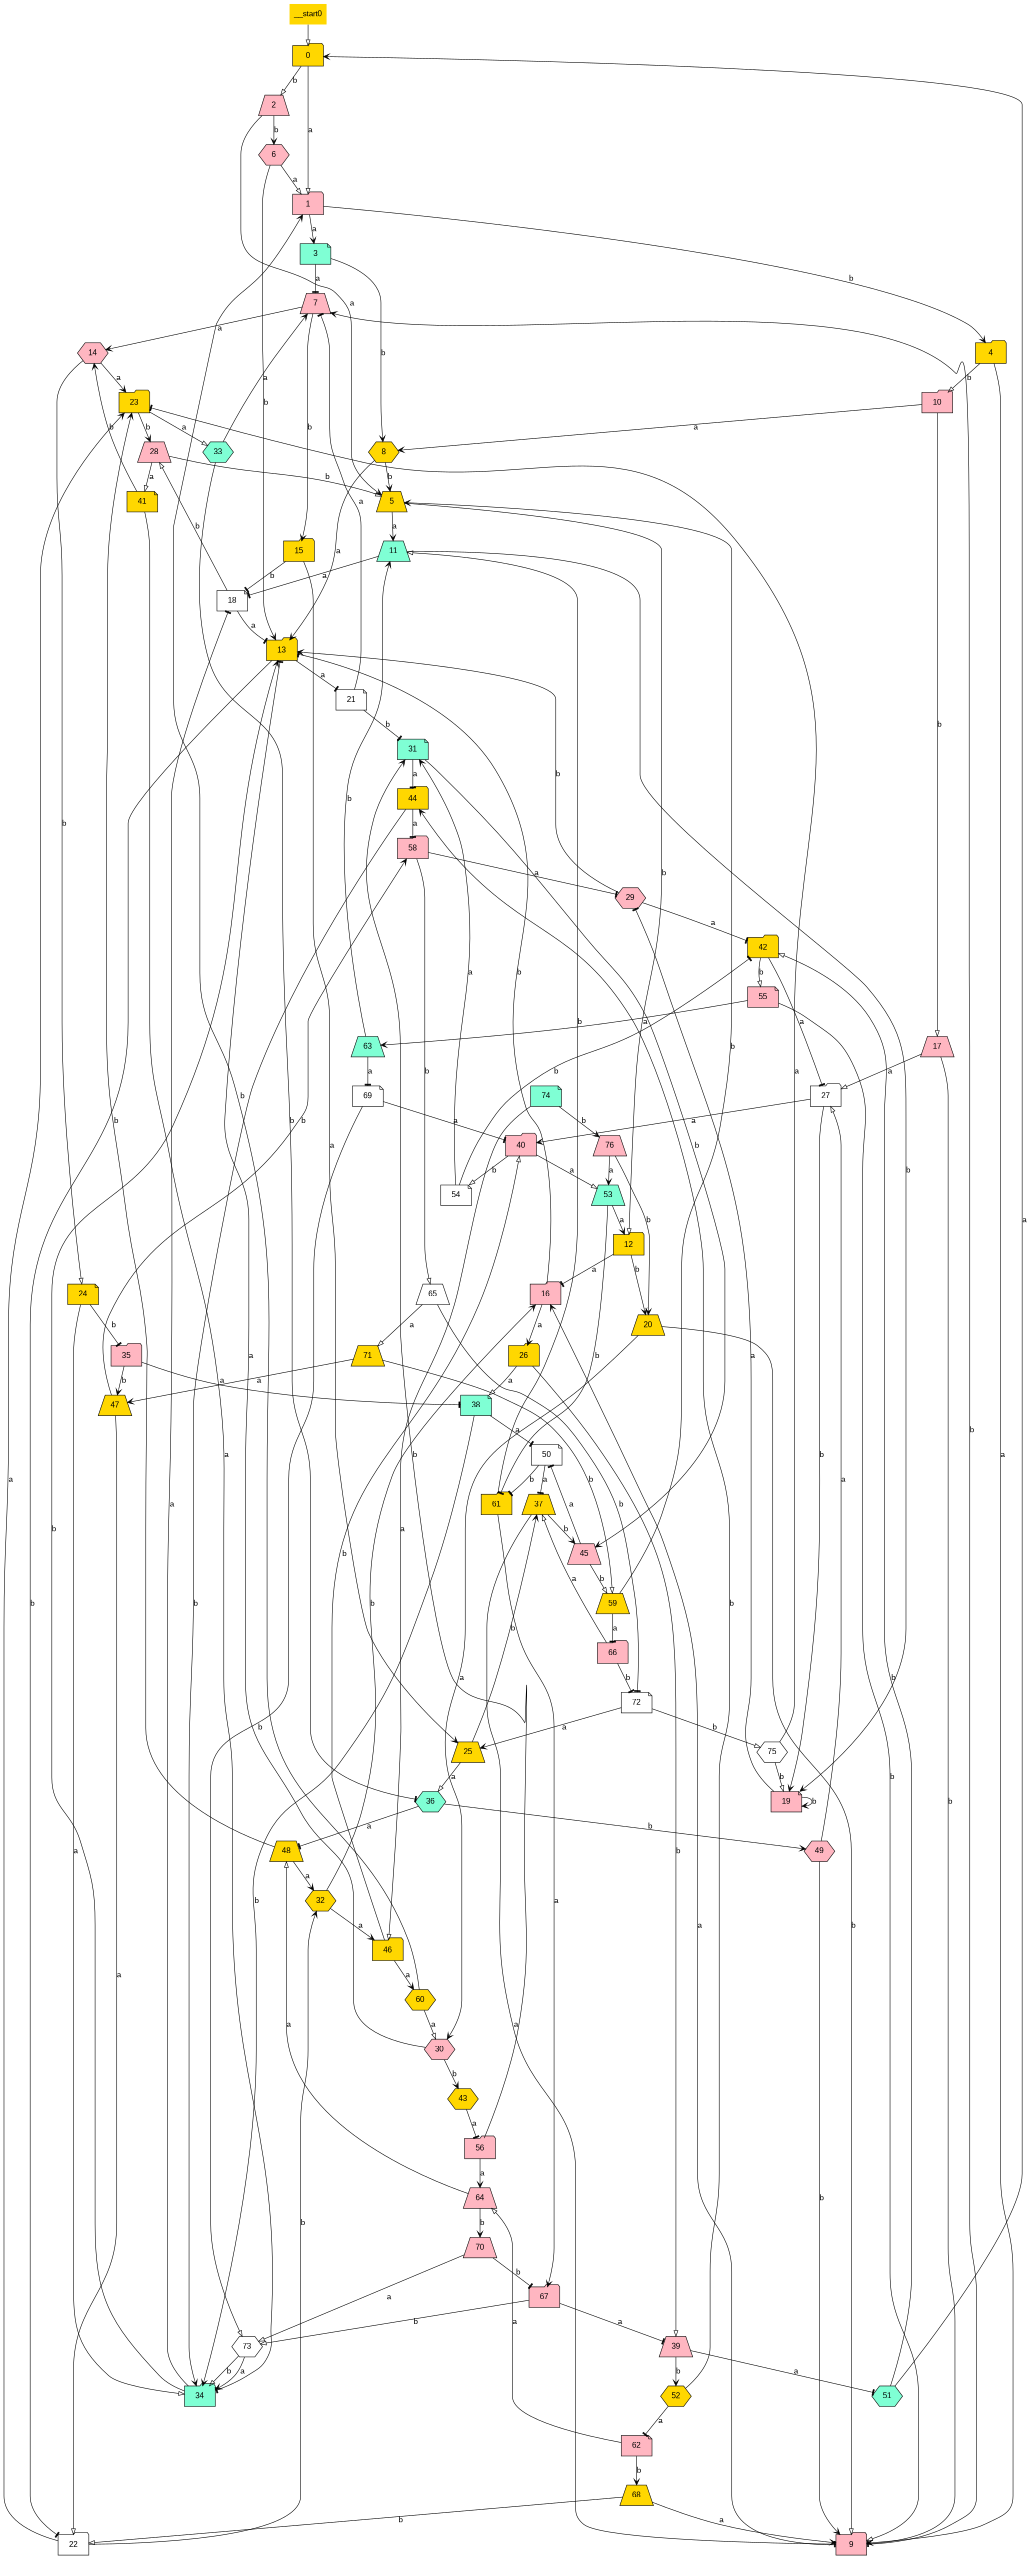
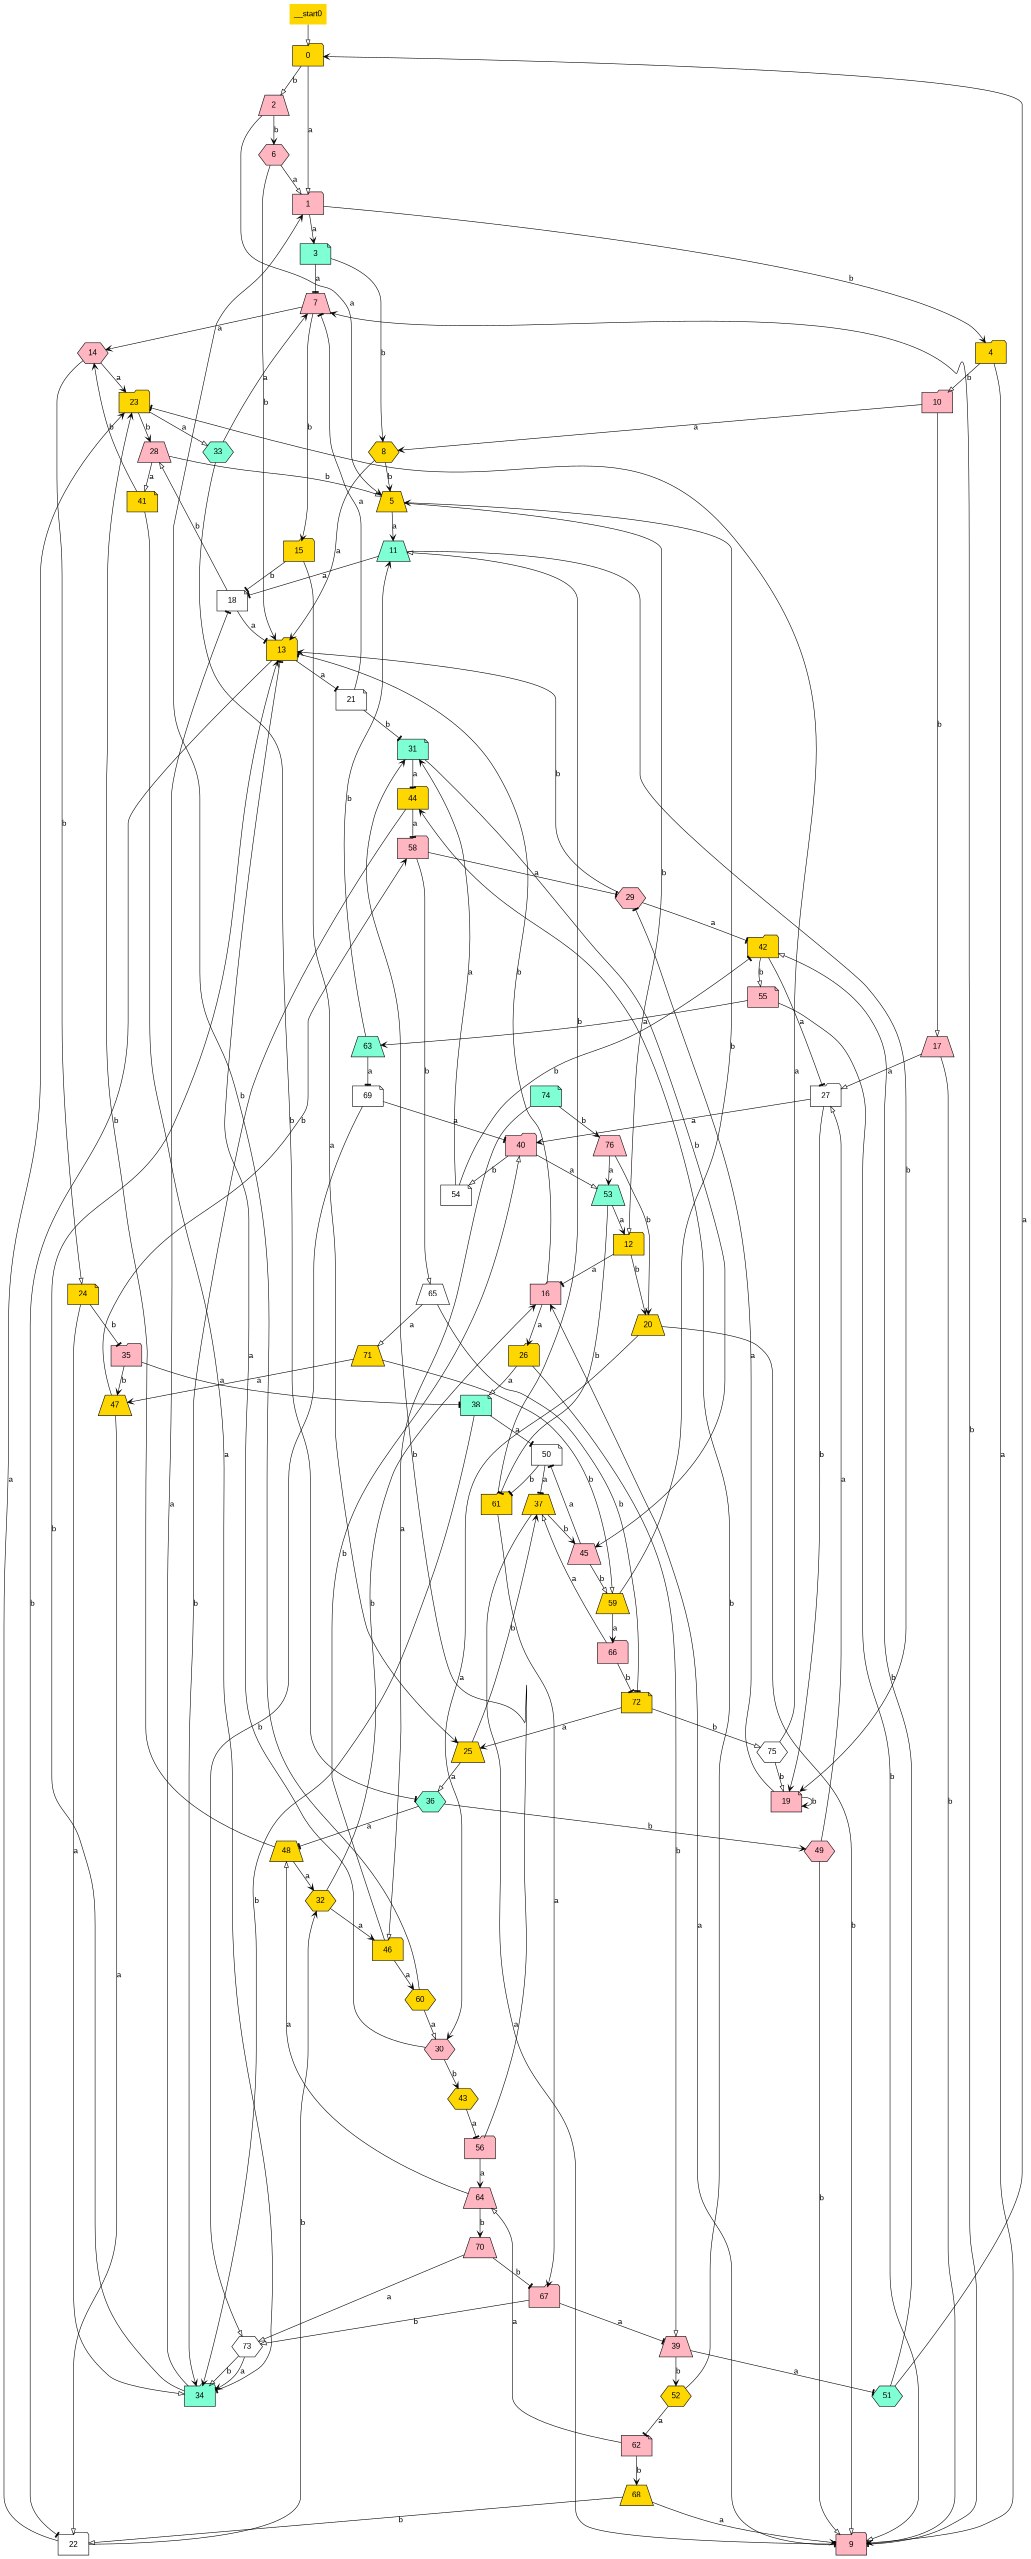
  digraph {
    fontname="Liberation Sans"
    node [fillcolor=gold fontname="Liberation Sans" shape=folder style=filled]
    edge [arrowhead=vee fontname="Liberation Sans"]
    __start0 [shape=none]
    0
    1 [fillcolor=lightpink]
    2 [fillcolor=lightpink shape=trapezium]
    3 [fillcolor=aquamarine shape=note]
    4
    5 [shape=trapezium]
    6 [fillcolor=lightpink shape=hexagon]
    7 [fillcolor=lightpink shape=trapezium]
    8 [shape=hexagon]
    9 [fillcolor=lightpink]
    10 [fillcolor=lightpink]
    11 [fillcolor=aquamarine shape=trapezium]
    12
    13
    14 [fillcolor=lightpink shape=hexagon]
    15
    16 [fillcolor=lightpink]
    17 [fillcolor=lightpink shape=trapezium]
    18 [fillcolor=white shape=note]
    19 [fillcolor=lightpink shape=note]
    20 [shape=trapezium]
    21 [fillcolor=white shape=note]
    22 [fillcolor=white]
    23
    24 [shape=note]
    25 [shape=trapezium]
    26
    27 [fillcolor=white]
    28 [fillcolor=lightpink shape=trapezium]
    29 [fillcolor=lightpink shape=hexagon]
    30 [fillcolor=lightpink shape=hexagon]
    31 [fillcolor=aquamarine shape=note]
    32 [shape=hexagon]
    33 [fillcolor=aquamarine shape=hexagon]
    34 [fillcolor=aquamarine]
    35 [fillcolor=lightpink]
    36 [fillcolor=aquamarine shape=hexagon]
    37 [shape=trapezium]
    38 [fillcolor=aquamarine shape=note]
    39 [fillcolor=lightpink shape=trapezium]
    40 [fillcolor=lightpink]
    41 [shape=note]
    42
    43 [shape=hexagon]
    44
    45 [fillcolor=lightpink shape=trapezium]
    46
    47 [shape=trapezium]
    48 [shape=trapezium]
    49 [fillcolor=lightpink shape=hexagon]
    50 [fillcolor=white shape=note]
    51 [fillcolor=aquamarine shape=hexagon]
    52 [shape=hexagon]
    53 [fillcolor=aquamarine shape=trapezium]
    54 [fillcolor=white shape=note]
    55 [fillcolor=lightpink shape=note]
    56 [fillcolor=lightpink]
    58 [fillcolor=lightpink]
    59 [shape=trapezium]
    60 [shape=hexagon]
    61
    62 [fillcolor=lightpink shape=note]
    63 [fillcolor=aquamarine shape=trapezium]
    64 [fillcolor=lightpink shape=trapezium]
    65 [fillcolor=white shape=trapezium]
    66 [fillcolor=lightpink]
    67 [fillcolor=lightpink]
    68 [shape=trapezium]
    69 [fillcolor=white shape=note]
    70 [fillcolor=lightpink shape=trapezium]
    71 [shape=trapezium]
-   72 [fillcolor=white shape=note]
+   72 [shape=note]
    73 [fillcolor=white shape=hexagon]
    75 [fillcolor=white shape=hexagon]
    74 [fillcolor=aquamarine shape=note]
    76 [fillcolor=lightpink shape=trapezium]
    __start0 -> 0 [arrowhead=onormal]
    0 -> 1 [arrowhead=onormal label=a]
    0 -> 2 [arrowhead=onormal label=b]
    1 -> 3 [label=a]
    1 -> 4 [label=b]
    2 -> 5 [label=a]
    2 -> 6 [label=b]
    3 -> 7 [arrowhead=tee label=a]
    3 -> 8 [label=b]
    4 -> 9 [label=a]
    4 -> 10 [arrowhead=onormal label=b]
    5 -> 11 [label=a]
    5 -> 12 [arrowhead=onormal label=b]
    6 -> 1 [arrowhead=onormal label=a]
    6 -> 13 [label=b]
    7 -> 14 [label=a]
    7 -> 15 [label=b]
    8 -> 5 [label=b]
    8 -> 13 [label=a]
    9 -> 7 [label=b]
    9 -> 16 [label=a]
    10 -> 8 [label=a]
    10 -> 17 [arrowhead=onormal label=b]
    11 -> 18 [arrowhead=tee label=a]
    11 -> 19 [label=b]
    12 -> 16 [arrowhead=tee label=a]
    12 -> 20 [label=b]
    13 -> 21 [arrowhead=tee label=a]
    13 -> 22 [arrowhead=tee label=b]
    14 -> 23 [label=a]
    14 -> 24 [arrowhead=onormal label=b]
    15 -> 18 [arrowhead=tee label=b]
    15 -> 25 [label=a]
    16 -> 13 [arrowhead=tee label=b]
    16 -> 26 [label=a]
    17 -> 9 [arrowhead=tee label=b]
    17 -> 27 [arrowhead=onormal label=a]
    18 -> 13 [arrowhead=tee label=a]
    18 -> 28 [arrowhead=onormal label=b]
    19 -> 19 [label=b]
    19 -> 29 [arrowhead=tee label=a]
    20 -> 9 [arrowhead=onormal label=b]
    20 -> 30 [label=a]
    21 -> 7 [arrowhead=tee label=a]
    21 -> 31 [arrowhead=tee label=b]
    22 -> 23 [label=a]
    22 -> 32 [label=b]
    23 -> 28 [label=b]
    23 -> 33 [arrowhead=onormal label=a]
    24 -> 34 [arrowhead=onormal label=a]
    24 -> 35 [arrowhead=tee label=b]
    25 -> 36 [arrowhead=onormal label=a]
    25 -> 37 [label=b]
    26 -> 38 [arrowhead=onormal label=a]
    26 -> 39 [arrowhead=onormal label=b]
    27 -> 19 [label=b]
    27 -> 40 [label=a]
    28 -> 5 [arrowhead=onormal label=b]
    28 -> 41 [arrowhead=onormal label=a]
    29 -> 13 [label=b]
    29 -> 42 [arrowhead=tee label=a]
    30 -> 13 [arrowhead=tee label=a]
    30 -> 43 [label=b]
    31 -> 44 [arrowhead=tee label=a]
    31 -> 45 [label=b]
    32 -> 16 [label=b]
    32 -> 46 [label=a]
    33 -> 7 [label=a]
    33 -> 36 [arrowhead=tee label=b]
    34 -> 13 [label=b]
    34 -> 18 [arrowhead=tee label=a]
    35 -> 38 [arrowhead=tee label=a]
    35 -> 47 [label=b]
    36 -> 48 [arrowhead=tee label=a]
    36 -> 49 [label=b]
    37 -> 9 [arrowhead=tee label=a]
    37 -> 45 [label=b]
    38 -> 34 [label=b]
    38 -> 50 [arrowhead=tee label=a]
    39 -> 51 [arrowhead=tee label=a]
    39 -> 52 [label=b]
    40 -> 53 [arrowhead=onormal label=a]
    40 -> 54 [arrowhead=onormal label=b]
    41 -> 14 [label=b]
    41 -> 34 [arrowhead=tee label=a]
    42 -> 27 [arrowhead=tee label=a]
    42 -> 55 [arrowhead=onormal label=b]
    43 -> 56 [arrowhead=tee label=a]
    44 -> 34 [label=b]
    44 -> 58 [arrowhead=tee label=a]
    45 -> 50 [arrowhead=tee label=a]
    45 -> 59 [arrowhead=onormal label=b]
    46 -> 40 [arrowhead=onormal label=b]
    46 -> 60 [label=a]
    47 -> 22 [arrowhead=onormal label=a]
    47 -> 58 [label=b]
    48 -> 23 [label=b]
    48 -> 32 [label=a]
-   49 -> 9 [label=b]
+   49 -> 9 [arrowhead=onormal label=b]
    49 -> 27 [arrowhead=onormal label=a]
    50 -> 37 [arrowhead=tee label=a]
    50 -> 61 [arrowhead=tee label=b]
    51 -> 0 [label=a]
    51 -> 42 [arrowhead=onormal label=b]
    52 -> 44 [label=b]
    52 -> 62 [arrowhead=tee label=a]
    53 -> 12 [label=a]
    53 -> 61 [arrowhead=tee label=b]
    54 -> 31 [label=a]
    54 -> 42 [arrowhead=tee label=b]
    55 -> 9 [arrowhead=onormal label=b]
    55 -> 63 [label=a]
    56 -> 31 [label=b]
    56 -> 64 [label=a]
    58 -> 29 [arrowhead=tee label=a]
    58 -> 65 [arrowhead=onormal label=b]
    59 -> 5 [label=b]
-   59 -> 66 [arrowhead=tee label=a]
+   59 -> 66 [label=a]
    60 -> 1 [label=b]
    60 -> 30 [arrowhead=onormal label=a]
    61 -> 11 [arrowhead=onormal label=b]
    61 -> 67 [label=a]
    62 -> 64 [arrowhead=onormal label=a]
    62 -> 68 [label=b]
    63 -> 11 [label=b]
    63 -> 69 [arrowhead=tee label=a]
    64 -> 48 [arrowhead=onormal label=a]
    64 -> 70 [label=b]
    65 -> 71 [arrowhead=onormal label=a]
    65 -> 72 [arrowhead=tee label=b]
    66 -> 37 [arrowhead=onormal label=a]
    66 -> 72 [arrowhead=tee label=b]
    67 -> 39 [arrowhead=tee label=a]
    67 -> 73 [arrowhead=onormal label=b]
    68 -> 9 [label=a]
    68 -> 22 [arrowhead=onormal label=b]
    69 -> 40 [arrowhead=tee label=a]
    69 -> 73 [arrowhead=onormal label=b]
    70 -> 67 [arrowhead=tee label=b]
    70 -> 73 [arrowhead=onormal label=a]
    71 -> 47 [label=a]
    71 -> 59 [arrowhead=onormal label=b]
    72 -> 25 [label=a]
    72 -> 75 [arrowhead=onormal label=b]
    73 -> 34 [label=a]
    73 -> 34 [arrowhead=onormal label=b]
    75 -> 19 [arrowhead=onormal label=b]
    75 -> 23 [arrowhead=tee label=a]
    74 -> 46 [arrowhead=onormal label=a]
    74 -> 76 [label=b]
    76 -> 20 [label=b]
    76 -> 53 [label=a]
  }
